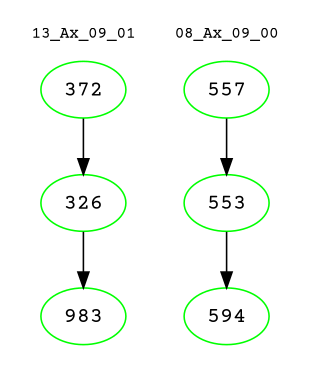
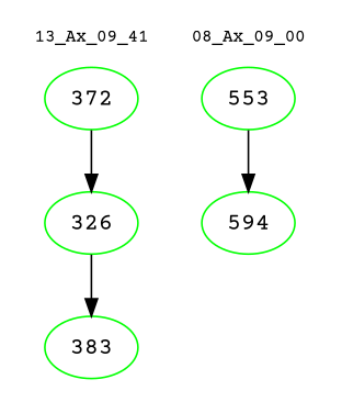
  digraph {
    fontname="Courier Prime"
    node [color=green fontname="Courier Prime"]
    edge [color=black fontname="Courier Prime"]
    n1 [label=372]
    n2 [label=326]
-   n3 [label=983]
-   n4 [label=557]
+   n3 [label=383]
    n5 [label=553]
    n6 [label=594]
    subgraph cluster_1 {
      color=white
      fontsize=10
-     label="13_Ax_09_01"
+     label="13_Ax_09_41"
      n1
      n2
      n3
    }
    subgraph cluster_2 {
      color=white
      fontsize=10
      label="08_Ax_09_00"
-     n4
      n5
      n6
    }
    n1 -> n2
    n2 -> n3
-   n4 -> n5
    n5 -> n6
  }
